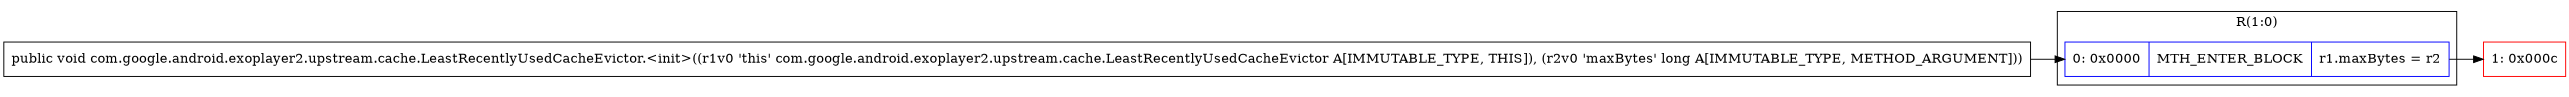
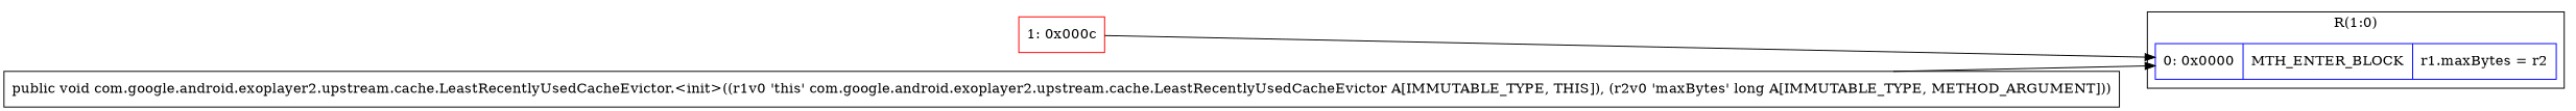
  digraph {
    rankdir=LR
    node [shape=record]
    n1 [color=blue label="{0\:\ 0x0000|MTH_ENTER_BLOCK\l|r1.maxBytes = r2\l}"]
    n2 [color=red label="{1\:\ 0x000c}"]
    n3 [label="{public void com.google.android.exoplayer2.upstream.cache.LeastRecentlyUsedCacheEvictor.\<init\>((r1v0 'this' com.google.android.exoplayer2.upstream.cache.LeastRecentlyUsedCacheEvictor A[IMMUTABLE_TYPE, THIS]), (r2v0 'maxBytes' long A[IMMUTABLE_TYPE, METHOD_ARGUMENT])) }"]
    subgraph cluster_1 {
      label="R(1:0)"
      n1
    }
-   n1 -> n2
+   n2 -> n1
    n3 -> n1
  }
